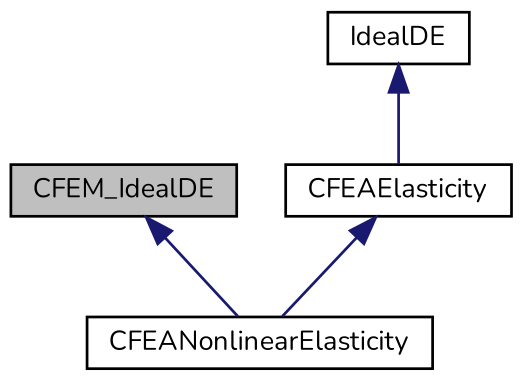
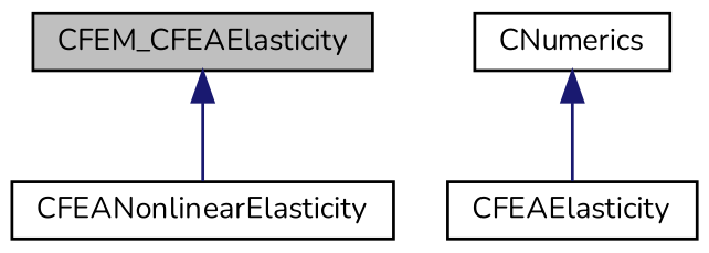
  digraph {
    fontname=Nunito
    node [color=black fillcolor=white fontname=Nunito fontsize=10 shape=record style=filled]
    edge [color=midnightblue dir=back fontname=Nunito fontsize=10 labelfontname=Helvetica labelfontsize=10 style=solid]
-   n1 [fillcolor=grey75 fontcolor=black height=0.2 label=CFEM_IdealDE width=0.4]
+   n1 [fillcolor=grey75 fontcolor=black height=0.2 label=CFEM_CFEAElasticity width=0.4]
    n2 [height=0.2 label=CFEANonlinearElasticity width=0.4]
    n3 [height=0.2 label=CFEAElasticity width=0.4]
-   n4 [height=0.2 label=IdealDE width=0.4]
+   n4 [height=0.2 label=CNumerics width=0.4]
    n1 -> n2
-   n3 -> n2
    n4 -> n3
  }
